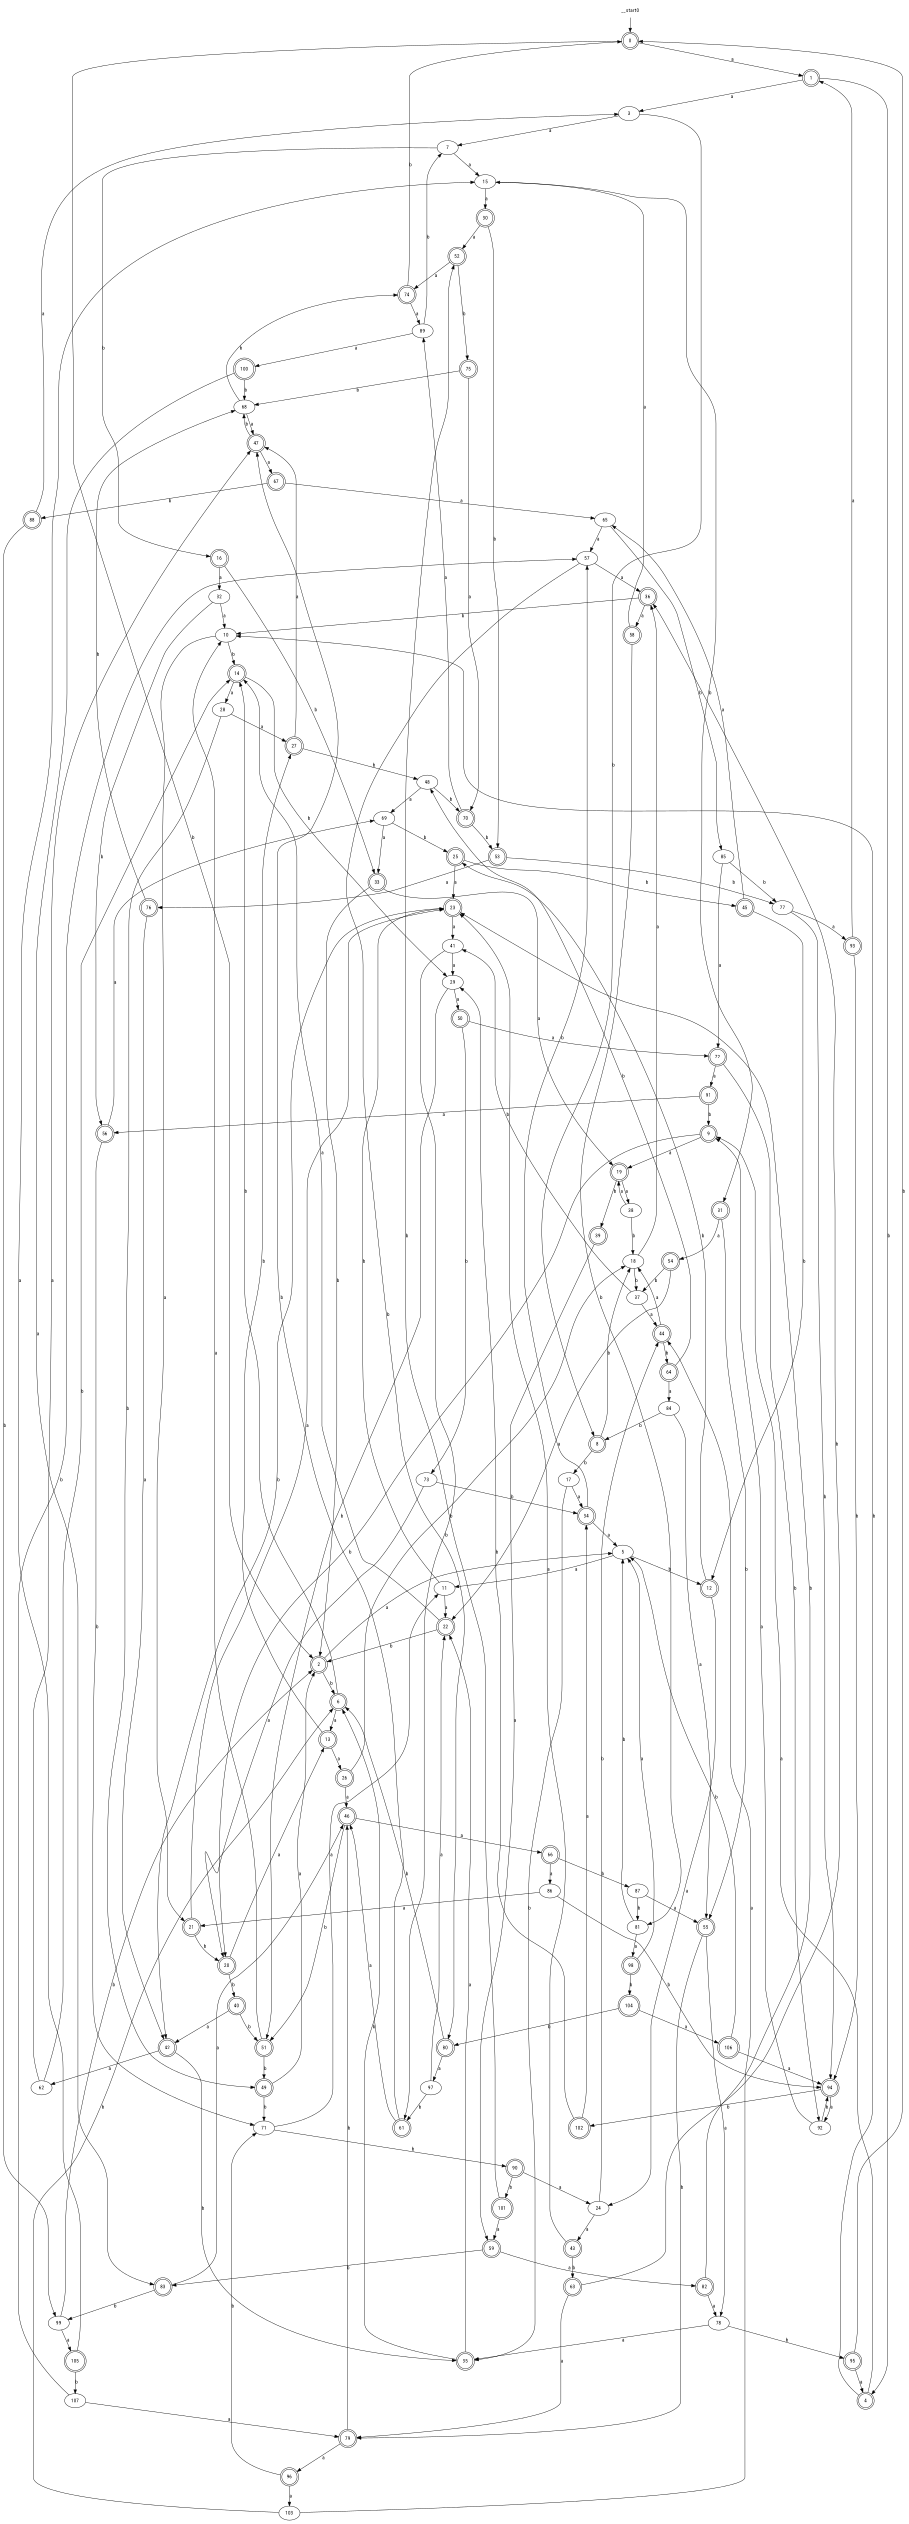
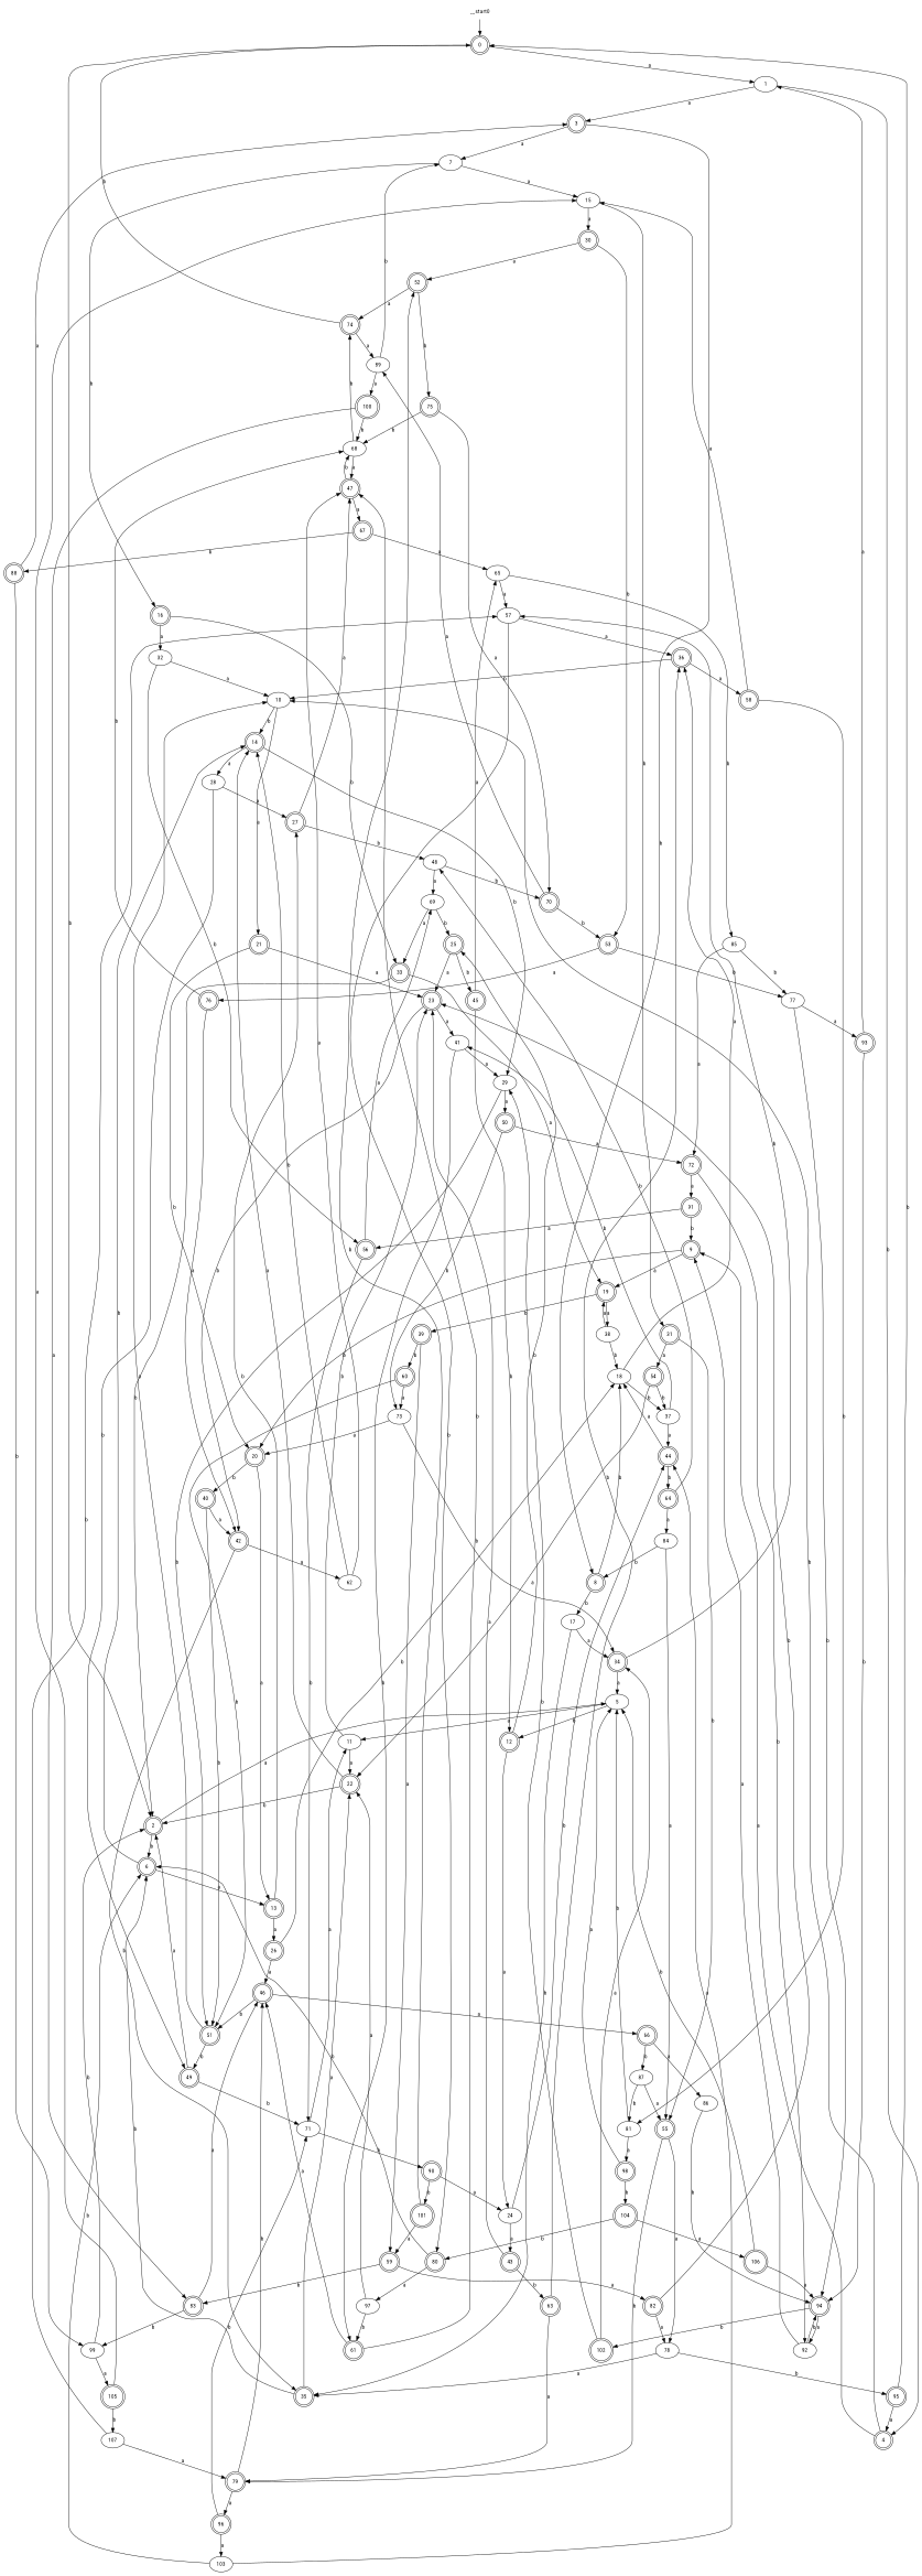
  digraph {
    fontname="Roboto Condensed"
    node [fontname="Roboto Condensed" shape=doublecircle]
    edge [fontname="Roboto Condensed"]
    __start0 [shape=none]
    0
-   1
+   1 [shape=ellipse]
    2
-   3 [shape=""]
+   3
    4
    5 [shape=""]
    6
    7 [shape=""]
    8
    9
    10 [shape=""]
    11 [shape=""]
    12
    13
    14
    15 [shape=""]
    16
    17 [shape=""]
    18 [shape=""]
    19
    20
    21
    22
    23
    24 [shape=""]
    25
    26
    27
    28 [shape=""]
    29 [shape=""]
    30
    31
    32 [shape=""]
    33
    34
    35
    36
    37 [shape=""]
    38 [shape=""]
    39
    40
    41 [shape=""]
    42
    43
    44
    45
    46
    47
    48 [shape=""]
    49
    50
    51
    52
    53
    54
    55
    56
    57 [shape=""]
    58
    59
+   60
    61
    62 [shape=""]
    63
    64
    65 [shape=""]
    66
    67
    68 [shape=""]
    69 [shape=""]
    70
    71 [shape=""]
    72
    73 [shape=""]
    74
    75
    76
    77 [shape=""]
    78 [shape=""]
    79
    80
    81 [shape=""]
    82
    83
    84 [shape=""]
    85 [shape=""]
    86 [shape=""]
    87 [shape=""]
    88
    89 [shape=""]
    90
    91
    92 [shape=""]
    93
    94
    95
    96
    97 [shape=""]
    98
    99 [shape=""]
    100
    101
    102
    103 [shape=""]
    104
    105
    106
    107 [shape=""]
    __start0 -> 0
    0 -> 1 [label=a]
    0 -> 2 [label=b]
    1 -> 3 [label=a]
    1 -> 4 [label=b]
    2 -> 5 [label=a]
    2 -> 6 [label=b]
    3 -> 7 [label=a]
    3 -> 8 [label=b]
    4 -> 9 [label=a]
    4 -> 10 [label=b]
    5 -> 11 [label=a]
    5 -> 12 [label=b]
    6 -> 13 [label=a]
    6 -> 14 [label=b]
    7 -> 15 [label=a]
    7 -> 16 [label=b]
    8 -> 17 [label=b]
    8 -> 18 [label=b]
    9 -> 19 [label=a]
    9 -> 20 [label=b]
    10 -> 14 [label=b]
    10 -> 21 [label=a]
    11 -> 22 [label=a]
    11 -> 23 [label=b]
    12 -> 24 [label=a]
    12 -> 25 [label=b]
    13 -> 26 [label=a]
    13 -> 27 [label=b]
    14 -> 28 [label=a]
    14 -> 29 [label=b]
    15 -> 30 [label=a]
    15 -> 31 [label=b]
    16 -> 32 [label=a]
    16 -> 33 [label=b]
    17 -> 34 [label=a]
    17 -> 35 [label=b]
    18 -> 36 [label=a]
    18 -> 37 [label=b]
    19 -> 38 [label=a]
    19 -> 39 [label=b]
    20 -> 13 [label=a]
    20 -> 40 [label=b]
    21 -> 20 [label=b]
    21 -> 23 [label=a]
    22 -> 2 [label=b]
    22 -> 14 [label=a]
    23 -> 41 [label=a]
    23 -> 42 [label=b]
    24 -> 43 [label=a]
    24 -> 44 [label=b]
    25 -> 23 [label=a]
    25 -> 45 [label=b]
    26 -> 18 [label=b]
    26 -> 46 [label=a]
    27 -> 47 [label=a]
    27 -> 48 [label=b]
    28 -> 27 [label=a]
    28 -> 49 [label=b]
    29 -> 50 [label=a]
    29 -> 51 [label=b]
    30 -> 52 [label=a]
    30 -> 53 [label=b]
    31 -> 54 [label=a]
    31 -> 55 [label=b]
    32 -> 10 [label=a]
    32 -> 56 [label=b]
    33 -> 2 [label=b]
    33 -> 19 [label=a]
    34 -> 5 [label=a]
    34 -> 57 [label=b]
    35 -> 6 [label=b]
    35 -> 22 [label=a]
    36 -> 10 [label=b]
    36 -> 58 [label=a]
    37 -> 41 [label=b]
    37 -> 44 [label=a]
    38 -> 18 [label=b]
    38 -> 19 [label=a]
    39 -> 59 [label=a]
+   39 -> 60 [label=b]
    40 -> 42 [label=a]
    40 -> 51 [label=b]
    41 -> 29 [label=a]
    41 -> 61 [label=b]
    42 -> 35 [label=b]
    42 -> 62 [label=a]
    43 -> 23 [label=a]
    43 -> 63 [label=b]
    44 -> 18 [label=a]
    44 -> 64 [label=b]
    45 -> 12 [label=b]
    45 -> 65 [label=a]
    46 -> 51 [label=b]
    46 -> 66 [label=a]
    47 -> 67 [label=a]
    47 -> 68 [label=b]
    48 -> 69 [label=a]
    48 -> 70 [label=b]
    49 -> 2 [label=a]
    49 -> 71 [label=b]
    50 -> 72 [label=a]
    50 -> 73 [label=b]
    51 -> 10 [label=a]
    51 -> 49 [label=b]
    52 -> 74 [label=a]
    52 -> 75 [label=b]
    53 -> 76 [label=a]
    53 -> 77 [label=b]
    54 -> 22 [label=a]
    54 -> 37 [label=b]
    55 -> 78 [label=a]
    55 -> 79 [label=b]
    56 -> 69 [label=a]
    56 -> 71 [label=b]
    57 -> 36 [label=a]
    57 -> 80 [label=b]
    58 -> 15 [label=a]
    58 -> 81 [label=b]
    59 -> 82 [label=a]
    59 -> 83 [label=b]
+   60 -> 51 [label=b]
+   60 -> 73 [label=a]
    61 -> 46 [label=a]
    61 -> 47 [label=b]
    62 -> 14 [label=b]
    62 -> 47 [label=a]
    63 -> 36 [label=b]
    63 -> 79 [label=a]
    64 -> 48 [label=b]
    64 -> 84 [label=a]
    65 -> 57 [label=a]
    65 -> 85 [label=b]
    66 -> 86 [label=a]
    66 -> 87 [label=b]
    67 -> 65 [label=a]
    67 -> 88 [label=b]
    68 -> 47 [label=a]
    68 -> 74 [label=b]
    69 -> 25 [label=b]
    69 -> 33 [label=a]
    70 -> 53 [label=b]
    70 -> 89 [label=a]
    71 -> 11 [label=a]
    71 -> 90 [label=b]
    72 -> 91 [label=a]
    72 -> 92 [label=b]
    73 -> 20 [label=a]
    73 -> 34 [label=b]
    74 -> 0 [label=b]
    74 -> 89 [label=a]
    75 -> 68 [label=b]
    75 -> 70 [label=a]
    76 -> 42 [label=a]
    76 -> 68 [label=b]
    77 -> 93 [label=a]
    77 -> 94 [label=b]
    78 -> 35 [label=a]
    78 -> 95 [label=b]
    79 -> 46 [label=b]
    79 -> 96 [label=a]
    80 -> 6 [label=b]
    80 -> 97 [label=a]
    81 -> 5 [label=b]
    81 -> 98 [label=a]
    82 -> 23 [label=b]
    82 -> 78 [label=a]
    83 -> 46 [label=a]
    83 -> 99 [label=b]
    84 -> 8 [label=b]
    84 -> 55 [label=a]
    85 -> 72 [label=a]
    85 -> 77 [label=b]
-   86 -> 21 [label=a]
    86 -> 94 [label=b]
    87 -> 55 [label=a]
    87 -> 81 [label=b]
    88 -> 3 [label=a]
    88 -> 99 [label=b]
    89 -> 7 [label=b]
    89 -> 100 [label=a]
    90 -> 24 [label=a]
    90 -> 101 [label=b]
    91 -> 9 [label=b]
    91 -> 56 [label=a]
    92 -> 9 [label=a]
    92 -> 94 [label=b]
    93 -> 1 [label=a]
    93 -> 94 [label=b]
    94 -> 92 [label=a]
    94 -> 102 [label=b]
    95 -> 0 [label=b]
    95 -> 4 [label=a]
    96 -> 71 [label=b]
    96 -> 103 [label=a]
    97 -> 22 [label=a]
    97 -> 61 [label=b]
    98 -> 5 [label=a]
    98 -> 104 [label=b]
    99 -> 2 [label=b]
    99 -> 105 [label=a]
    100 -> 68 [label=b]
    100 -> 83 [label=a]
    101 -> 52 [label=b]
    101 -> 59 [label=a]
    102 -> 29 [label=b]
    102 -> 34 [label=a]
    103 -> 6 [label=b]
    103 -> 44 [label=a]
    104 -> 80 [label=b]
    104 -> 106 [label=a]
    105 -> 15 [label=a]
    105 -> 107 [label=b]
    106 -> 5 [label=b]
    106 -> 94 [label=a]
    107 -> 57 [label=b]
    107 -> 79 [label=a]
  }
